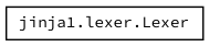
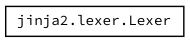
  digraph {
    rankdir=LR
    fontname="Source Code Pro"
-   n1 [color=black fillcolor=white fontname="Source Code Pro" fontsize=10 height=0.2 label="jinja1.lexer.Lexer" shape=record style=filled width=0.4]
+   n1 [color=black fillcolor=white fontname="Source Code Pro" fontsize=10 height=0.2 label="jinja2.lexer.Lexer" shape=record style=filled width=0.4]
  }
